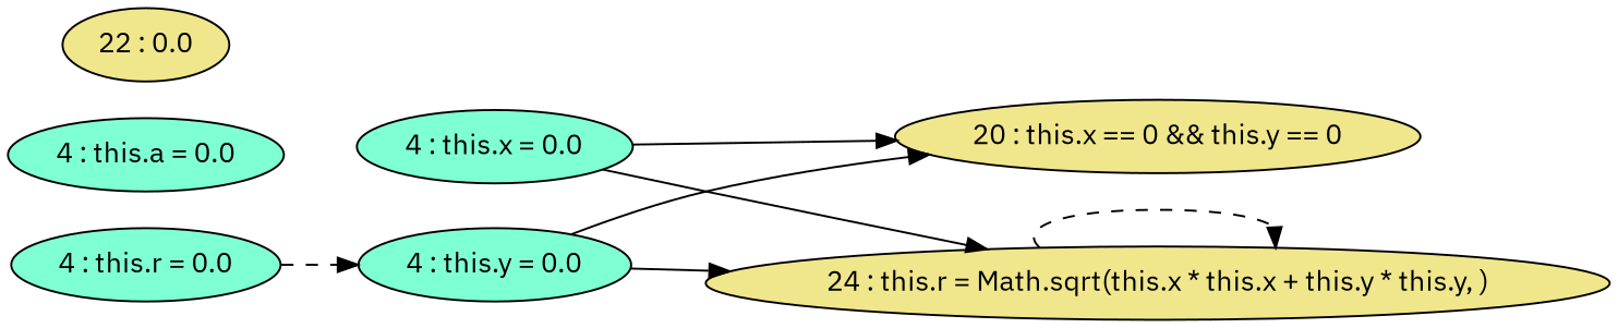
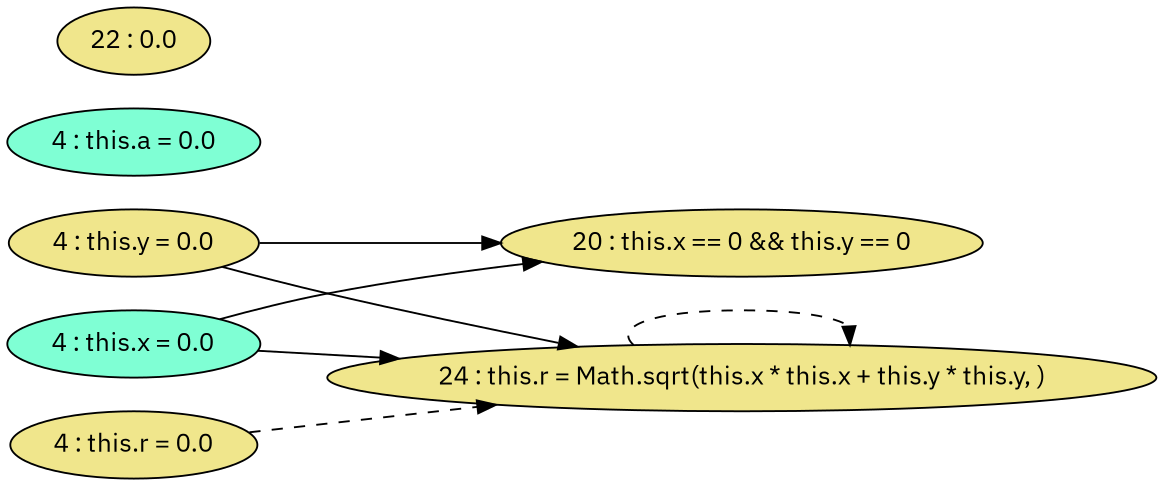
  digraph {
    fontname="IBM Plex Sans"
    rankdir=LR
    node [fillcolor=aquamarine fontname="IBM Plex Sans" style=filled]
    edge [fontname="IBM Plex Sans"]
    "4 : this.x = 0.0"
    "20 : this.x == 0 && this.y == 0" [fillcolor=khaki]
    "24 : this.r = Math.sqrt(this.x * this.x + this.y * this.y, )" [fillcolor=khaki]
-   "4 : this.y = 0.0"
-   "4 : this.r = 0.0"
+   "4 : this.y = 0.0" [fillcolor=khaki]
+   "4 : this.r = 0.0" [fillcolor=khaki]
    "4 : this.a = 0.0"
    "22 : 0.0" [fillcolor=khaki]
    "4 : this.x = 0.0" -> "20 : this.x == 0 && this.y == 0"
    "4 : this.x = 0.0" -> "24 : this.r = Math.sqrt(this.x * this.x + this.y * this.y, )"
    "24 : this.r = Math.sqrt(this.x * this.x + this.y * this.y, )" -> "24 : this.r = Math.sqrt(this.x * this.x + this.y * this.y, )" [style=dashed]
    "4 : this.y = 0.0" -> "20 : this.x == 0 && this.y == 0"
    "4 : this.y = 0.0" -> "24 : this.r = Math.sqrt(this.x * this.x + this.y * this.y, )"
-   "4 : this.r = 0.0" -> "4 : this.y = 0.0" [style=dashed]
+   "4 : this.r = 0.0" -> "24 : this.r = Math.sqrt(this.x * this.x + this.y * this.y, )" [style=dashed]
  }
